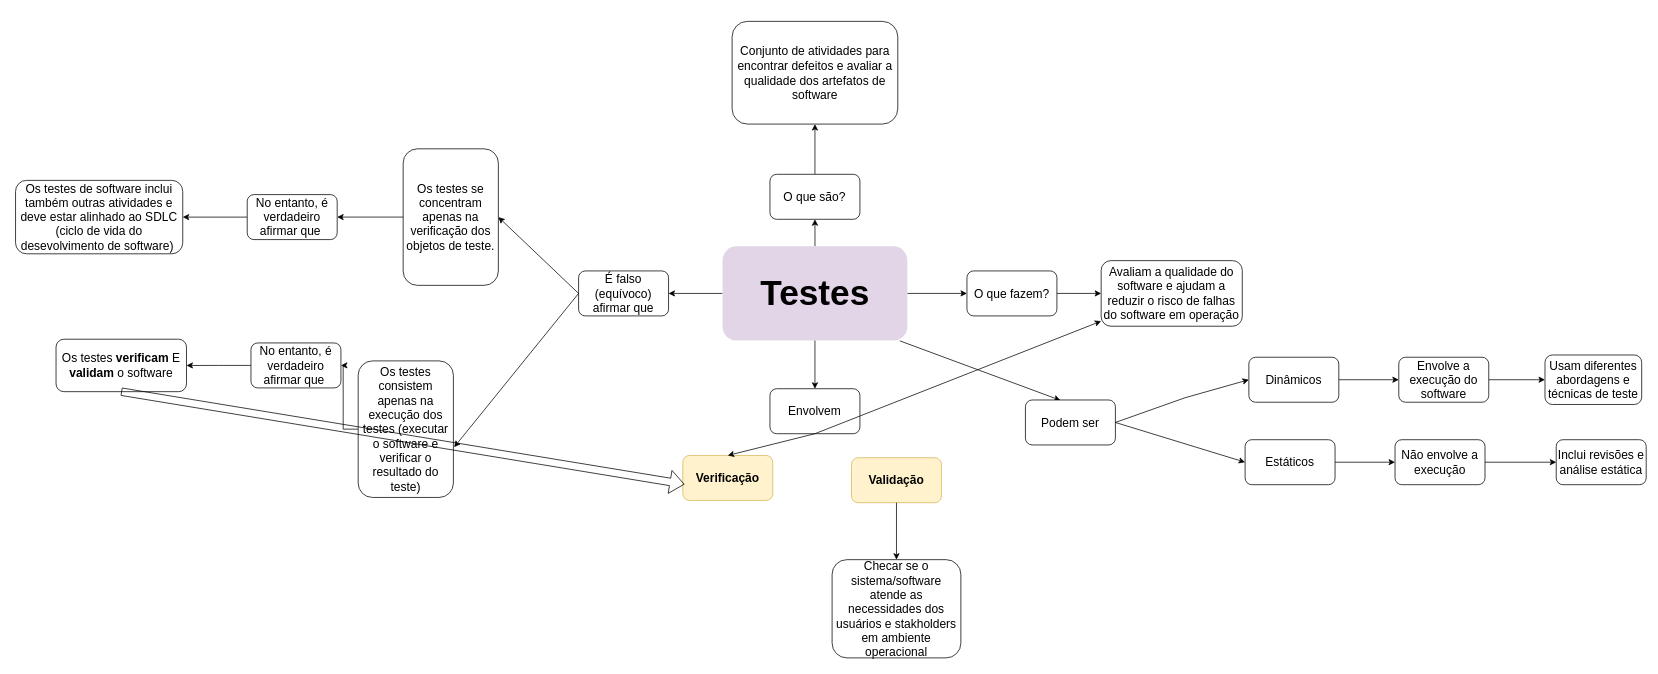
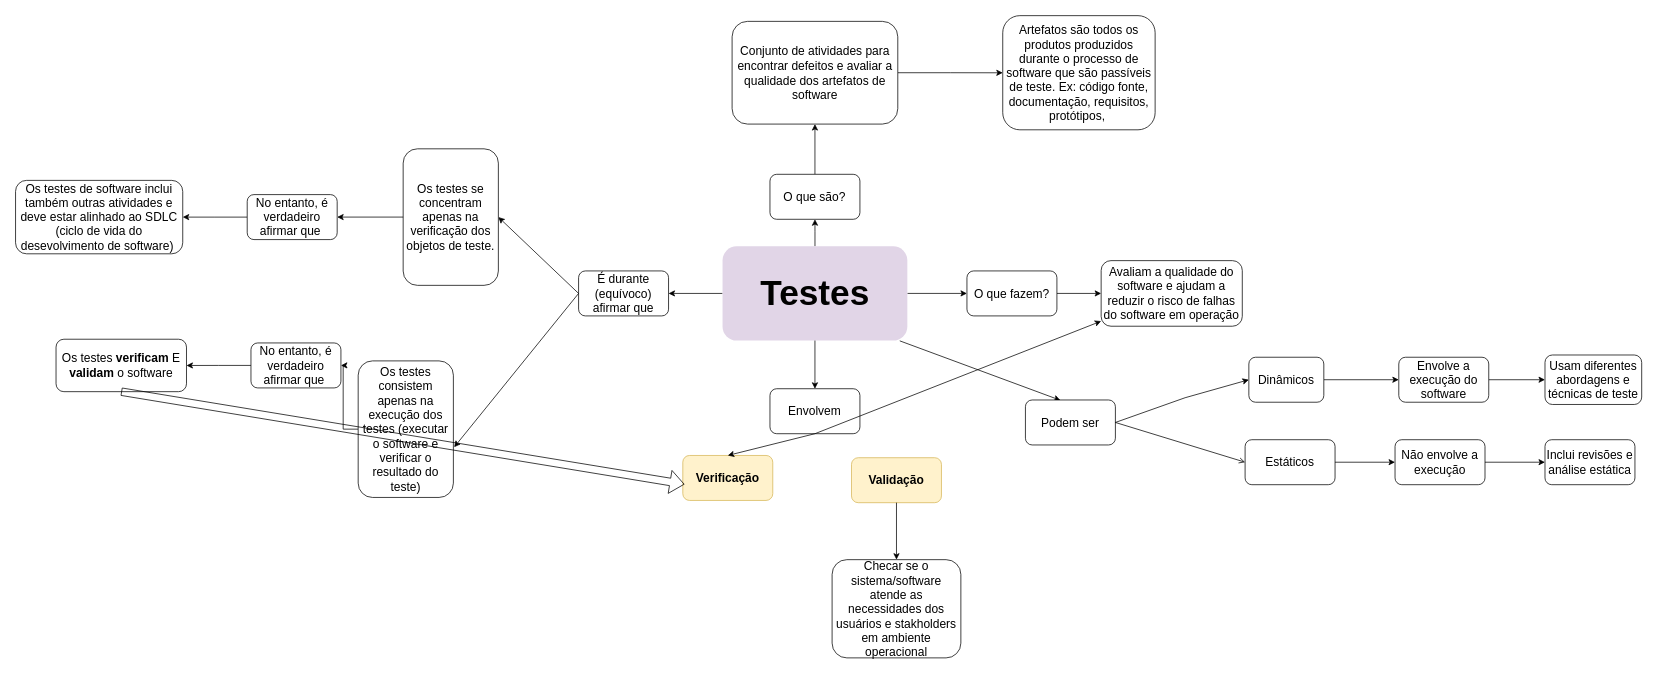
  <mxCell id="0" />
  <mxCell id="1" parent="0" />
  <mxCell id="2" style="edgeStyle=orthogonalEdgeStyle;rounded=0;orthogonalLoop=1;jettySize=auto;html=1;entryX=0.5;entryY=1;entryDx=0;entryDy=0;fontSize=16;" parent="1" source="5" target="7" edge="1"><mxGeometry relative="1" as="geometry"><mxPoint x="1151.25" y="286.25" as="targetPoint" /></mxGeometry></mxCell>
  <mxCell id="3" value="" style="edgeStyle=orthogonalEdgeStyle;rounded=0;orthogonalLoop=1;jettySize=auto;html=1;fontSize=16;entryX=0;entryY=0.5;entryDx=0;entryDy=0;" parent="1" source="5" target="21" edge="1"><mxGeometry relative="1" as="geometry"><mxPoint x="1344.25" y="390.9" as="targetPoint" /></mxGeometry></mxCell>
  <mxCell id="4" style="edgeStyle=orthogonalEdgeStyle;rounded=0;orthogonalLoop=1;jettySize=auto;html=1;exitX=0;exitY=0.5;exitDx=0;exitDy=0;entryX=1;entryY=0.5;entryDx=0;entryDy=0;" parent="1" source="5" target="22" edge="1"><mxGeometry relative="1" as="geometry"><mxPoint x="889.115" y="391" as="targetPoint" /></mxGeometry></mxCell>
  <mxCell id="5" value="&lt;font style=&quot;font-size: 47px;&quot;&gt;Testes&lt;/font&gt;" style="rounded=1;whiteSpace=wrap;html=1;fillColor=#e1d5e7;strokeColor=none;fontSize=47;fontStyle=1" parent="1" vertex="1"><mxGeometry x="963" y="328" width="246.5" height="125.75" as="geometry" /></mxCell>
  <mxCell id="6" value="" style="edgeStyle=orthogonalEdgeStyle;rounded=0;orthogonalLoop=1;jettySize=auto;html=1;fontSize=16;" parent="1" source="7" target="9" edge="1"><mxGeometry relative="1" as="geometry" /></mxCell>
  <mxCell id="7" value="O que são?" style="whiteSpace=wrap;html=1;rounded=1;fontSize=16;" parent="1" vertex="1"><mxGeometry x="1026.25" y="232" width="120" height="60" as="geometry" /></mxCell>
+ <mxCell id="8" value="" style="edgeStyle=orthogonalEdgeStyle;rounded=0;orthogonalLoop=1;jettySize=auto;html=1;fontSize=16;" parent="1" source="9" target="10" edge="1"><mxGeometry relative="1" as="geometry" /></mxCell>
  <mxCell id="9" value="Conjunto de atividades para encontrar defeitos e avaliar a qualidade dos artefatos de software" style="whiteSpace=wrap;html=1;rounded=1;fontSize=16;" parent="1" vertex="1"><mxGeometry x="975.75" y="28" width="221" height="137" as="geometry" /></mxCell>
+ <mxCell id="10" value="Artefatos são todos os produtos produzidos durante o processo de software que são passíveis de teste. Ex: código fonte, documentação, requisitos, protótipos,&amp;nbsp;" style="whiteSpace=wrap;html=1;rounded=1;fontSize=16;" parent="1" vertex="1"><mxGeometry x="1336.75" y="20.38" width="203.25" height="152.25" as="geometry" /></mxCell>
  <mxCell id="11" value="Envolvem" style="whiteSpace=wrap;html=1;rounded=1;fontSize=16;" parent="1" vertex="1"><mxGeometry x="1026.25" y="518" width="120" height="60" as="geometry" /></mxCell>
  <mxCell id="12" value="" style="endArrow=classic;html=1;rounded=0;exitX=0.5;exitY=1;exitDx=0;exitDy=0;entryX=0.5;entryY=0;entryDx=0;entryDy=0;fontSize=16;" parent="1" source="5" target="11" edge="1"><mxGeometry width="50" height="50" relative="1" as="geometry"><mxPoint x="1110.75" y="560" as="sourcePoint" /><mxPoint x="1160.75" y="510" as="targetPoint" /></mxGeometry></mxCell>
  <mxCell id="13" value="&lt;b&gt;Verificação&lt;/b&gt;" style="whiteSpace=wrap;html=1;rounded=1;fontSize=16;fillColor=#fff2cc;strokeColor=#d6b656;" parent="1" vertex="1"><mxGeometry x="910" y="607" width="120" height="60" as="geometry" /></mxCell>
  <mxCell id="14" value="" style="endArrow=classic;html=1;rounded=0;entryX=0.5;entryY=0;entryDx=0;entryDy=0;exitX=0.5;exitY=1;exitDx=0;exitDy=0;fontSize=16;" parent="1" source="11" target="13" edge="1"><mxGeometry width="50" height="50" relative="1" as="geometry"><mxPoint x="1086" y="575" as="sourcePoint" /><mxPoint x="1160.75" y="637" as="targetPoint" /></mxGeometry></mxCell>
  <mxCell id="15" value="&lt;b&gt;Validação&lt;/b&gt;" style="whiteSpace=wrap;html=1;rounded=1;fontSize=16;fillColor=#fff2cc;strokeColor=#d6b656;" parent="1" vertex="1"><mxGeometry x="1135" y="610" width="120" height="60" as="geometry" /></mxCell>
  <mxCell id="16" value="" style="endArrow=classic;html=1;rounded=0;exitX=0.5;exitY=1;exitDx=0;exitDy=0;fontSize=16;" parent="1" source="11" target="19" edge="1"><mxGeometry width="50" height="50" relative="1" as="geometry"><mxPoint x="1130.25" y="578" as="sourcePoint" /><mxPoint x="1372.75" y="654" as="targetPoint" /></mxGeometry></mxCell>
  <mxCell id="17" value="" style="edgeStyle=orthogonalEdgeStyle;rounded=0;orthogonalLoop=1;jettySize=auto;html=1;exitX=0.5;exitY=1;exitDx=0;exitDy=0;" parent="1" source="15" target="18" edge="1"><mxGeometry relative="1" as="geometry"><mxPoint x="1202.5" y="676" as="sourcePoint" /></mxGeometry></mxCell>
  <mxCell id="18" value="Checar se o sistema/software atende as necessidades dos usuários e stakholders em ambiente operacional" style="whiteSpace=wrap;html=1;fontSize=16;rounded=1;" parent="1" vertex="1"><mxGeometry x="1109.13" y="746" width="171.75" height="131" as="geometry" /></mxCell>
  <mxCell id="19" value="Avaliam a qualidade do software e ajudam a reduzir o risco de falhas do software em operação" style="whiteSpace=wrap;html=1;rounded=1;fontSize=16;" parent="1" vertex="1"><mxGeometry x="1468" y="347.13" width="188.25" height="87.5" as="geometry" /></mxCell>
  <mxCell id="20" style="edgeStyle=orthogonalEdgeStyle;rounded=0;orthogonalLoop=1;jettySize=auto;html=1;exitX=1;exitY=0.5;exitDx=0;exitDy=0;entryX=0;entryY=0.5;entryDx=0;entryDy=0;" parent="1" source="21" target="19" edge="1"><mxGeometry relative="1" as="geometry" /></mxCell>
  <mxCell id="21" value="O que fazem?" style="whiteSpace=wrap;html=1;rounded=1;fontSize=16;" parent="1" vertex="1"><mxGeometry x="1289" y="360.87" width="120" height="60" as="geometry" /></mxCell>
- <mxCell id="22" value="É falso (equívoco) afirmar que" style="whiteSpace=wrap;html=1;rounded=1;fontSize=16;" parent="1" vertex="1"><mxGeometry x="771" y="360.88" width="120" height="60" as="geometry" /></mxCell>
+ <mxCell id="22" value="É durante (equívoco) afirmar que" style="whiteSpace=wrap;html=1;rounded=1;fontSize=16;" parent="1" vertex="1"><mxGeometry x="771" y="360.88" width="120" height="60" as="geometry" /></mxCell>
  <mxCell id="23" style="edgeStyle=orthogonalEdgeStyle;rounded=0;orthogonalLoop=1;jettySize=auto;html=1;entryX=1;entryY=0.5;entryDx=0;entryDy=0;" parent="1" source="24" target="28" edge="1"><mxGeometry relative="1" as="geometry" /></mxCell>
  <mxCell id="24" value="Os testes consistem apenas na execução dos testes (executar o software e verificar o resultado do teste)" style="whiteSpace=wrap;html=1;fontSize=16;rounded=1;" parent="1" vertex="1"><mxGeometry x="477" y="480.88" width="127" height="182.12" as="geometry" /></mxCell>
  <mxCell id="25" value="" style="endArrow=classic;html=1;rounded=0;exitX=0;exitY=0.5;exitDx=0;exitDy=0;fontSize=16;entryX=1;entryY=0.5;entryDx=0;entryDy=0;" parent="1" source="22" target="26" edge="1"><mxGeometry width="50" height="50" relative="1" as="geometry"><mxPoint x="780" y="292" as="sourcePoint" /><mxPoint x="675" y="283" as="targetPoint" /></mxGeometry></mxCell>
  <mxCell id="26" value="Os testes se concentram apenas na verificação dos objetos de teste." style="whiteSpace=wrap;html=1;fontSize=16;rounded=1;" parent="1" vertex="1"><mxGeometry y="198" width="127" height="182.12" as="geometry" x="537" /></mxCell>
  <mxCell id="27" value="" style="edgeStyle=orthogonalEdgeStyle;rounded=0;orthogonalLoop=1;jettySize=auto;html=1;" parent="1" source="28" target="33" edge="1"><mxGeometry relative="1" as="geometry" /></mxCell>
  <mxCell id="28" value="No entanto, é verdadeiro afirmar que&amp;nbsp;" style="whiteSpace=wrap;html=1;fontSize=16;rounded=1;" parent="1" vertex="1"><mxGeometry x="334" y="456.94" width="120" height="60" as="geometry" /></mxCell>
  <mxCell id="29" value="" style="endArrow=classic;html=1;rounded=0;fontSize=16;exitX=0;exitY=0.5;exitDx=0;exitDy=0;entryX=1;entryY=0.5;entryDx=0;entryDy=0;" parent="1" source="26" target="31" edge="1"><mxGeometry width="50" height="50" relative="1" as="geometry"><mxPoint x="540.14" y="311.88" as="sourcePoint" /><mxPoint x="346" y="285" as="targetPoint" /><Array as="points" /></mxGeometry></mxCell>
  <mxCell id="30" value="" style="edgeStyle=orthogonalEdgeStyle;rounded=0;orthogonalLoop=1;jettySize=auto;html=1;" parent="1" source="31" target="32" edge="1"><mxGeometry relative="1" as="geometry" /></mxCell>
  <mxCell id="31" value="No entanto, é verdadeiro afirmar que&amp;nbsp;" style="whiteSpace=wrap;html=1;fontSize=16;rounded=1;" parent="1" vertex="1"><mxGeometry x="329" y="259.06" width="120" height="60" as="geometry" /></mxCell>
  <mxCell id="32" value="Os testes de software inclui também outras atividades e deve estar alinhado ao SDLC (ciclo de vida do desevolvimento de software)&amp;nbsp;" style="whiteSpace=wrap;html=1;fontSize=16;rounded=1;" parent="1" vertex="1"><mxGeometry x="20" y="240.09" width="223" height="97.94" as="geometry" /></mxCell>
  <mxCell id="33" value="Os testes &lt;b&gt;verificam &lt;/b&gt;E &lt;b&gt;validam&lt;/b&gt; o software" style="whiteSpace=wrap;html=1;fontSize=16;rounded=1;" parent="1" vertex="1"><mxGeometry x="74" y="451.97" width="174" height="69.94" as="geometry" /></mxCell>
  <mxCell id="34" value="" style="shape=flexArrow;endArrow=classic;html=1;rounded=0;exitX=0.5;exitY=1;exitDx=0;exitDy=0;entryX=0.019;entryY=0.641;entryDx=0;entryDy=0;entryPerimeter=0;" parent="1" source="33" target="13" edge="1"><mxGeometry width="50" height="50" relative="1" as="geometry"><mxPoint x="415" y="625" as="sourcePoint" /><mxPoint x="465" y="575" as="targetPoint" /></mxGeometry></mxCell>
  <mxCell id="35" value="" style="endArrow=classic;html=1;rounded=0;exitX=0;exitY=0.5;exitDx=0;exitDy=0;fontSize=16;entryX=1.008;entryY=0.632;entryDx=0;entryDy=0;entryPerimeter=0;" parent="1" source="22" target="24" edge="1"><mxGeometry width="50" height="50" relative="1" as="geometry"><mxPoint x="781" y="401" as="sourcePoint" /><mxPoint x="674" y="299" as="targetPoint" /></mxGeometry></mxCell>
  <mxCell id="36" value="" style="endArrow=classic;html=1;rounded=0;entryX=0.389;entryY=0.007;entryDx=0;entryDy=0;exitX=0.959;exitY=1.003;exitDx=0;exitDy=0;fontSize=16;exitPerimeter=0;entryPerimeter=0;" parent="1" source="5" target="37" edge="1"><mxGeometry width="50" height="50" relative="1" as="geometry"><mxPoint x="1286" y="508" as="sourcePoint" /><mxPoint x="1395" y="540" as="targetPoint" /></mxGeometry></mxCell>
  <mxCell id="37" value="Podem ser" style="whiteSpace=wrap;html=1;rounded=1;fontSize=16;" parent="1" vertex="1"><mxGeometry x="1367" y="533" width="120" height="60" as="geometry" /></mxCell>
  <mxCell id="38" value="" style="endArrow=classic;html=1;rounded=0;exitX=1;exitY=0.5;exitDx=0;exitDy=0;fontSize=16;entryX=0;entryY=0.5;entryDx=0;entryDy=0;" parent="1" source="37" target="41" edge="1"><mxGeometry width="50" height="50" relative="1" as="geometry"><mxPoint x="1505" y="603" as="sourcePoint" /><mxPoint x="1681" y="514" as="targetPoint" /><Array as="points"><mxPoint x="1580" y="530" /></Array></mxGeometry></mxCell>
- <mxCell id="39" value="" style="endArrow=classic;html=1;rounded=0;exitX=1;exitY=0.5;exitDx=0;exitDy=0;fontSize=16;entryX=0;entryY=0.5;entryDx=0;entryDy=0;" parent="1" source="37" target="42" edge="1"><mxGeometry width="50" height="50" relative="1" as="geometry"><mxPoint x="1497" y="573" as="sourcePoint" /><mxPoint x="1667" y="614" as="targetPoint" /></mxGeometry></mxCell>
+ <mxCell id="39" value="" style="endArrow=open;html=1;rounded=0;exitX=1;exitY=0.5;exitDx=0;exitDy=0;fontSize=16;entryX=0;entryY=0.5;entryDx=0;entryDy=0;" parent="1" source="37" target="42" edge="1"><mxGeometry width="50" height="50" relative="1" as="geometry"><mxPoint x="1497" y="573" as="sourcePoint" /><mxPoint x="1667" y="614" as="targetPoint" /></mxGeometry></mxCell>
  <mxCell id="40" value="" style="edgeStyle=orthogonalEdgeStyle;rounded=0;orthogonalLoop=1;jettySize=auto;html=1;" parent="1" source="41" target="44" edge="1"><mxGeometry relative="1" as="geometry" /></mxCell>
- <mxCell id="41" value="Dinâmicos" style="whiteSpace=wrap;html=1;rounded=1;fontSize=16;" parent="1" vertex="1"><mxGeometry x="1665" y="476" width="120" height="60" as="geometry" /></mxCell>
+ <mxCell id="41" value="Dinâmicos" style="whiteSpace=wrap;html=1;rounded=1;fontSize=16;" parent="1" vertex="1"><mxGeometry x="1665" y="476" width="100" height="60" as="geometry" /></mxCell>
  <mxCell id="42" value="Estáticos" style="whiteSpace=wrap;html=1;rounded=1;fontSize=16;" parent="1" vertex="1"><mxGeometry x="1660" y="586" width="120" height="60" as="geometry" /></mxCell>
  <mxCell id="43" value="" style="edgeStyle=orthogonalEdgeStyle;rounded=0;orthogonalLoop=1;jettySize=auto;html=1;" parent="1" source="44" target="48" edge="1"><mxGeometry relative="1" as="geometry" /></mxCell>
  <mxCell id="44" value="Envolve a execução do software" style="whiteSpace=wrap;html=1;fontSize=16;rounded=1;" parent="1" vertex="1"><mxGeometry x="1865" y="476" width="120" height="60" as="geometry" /></mxCell>
  <mxCell id="45" value="" style="edgeStyle=orthogonalEdgeStyle;rounded=0;orthogonalLoop=1;jettySize=auto;html=1;exitX=1;exitY=0.5;exitDx=0;exitDy=0;" parent="1" source="42" target="47" edge="1"><mxGeometry relative="1" as="geometry"><mxPoint x="1783" y="614" as="sourcePoint" /></mxGeometry></mxCell>
  <mxCell id="46" value="" style="edgeStyle=orthogonalEdgeStyle;rounded=0;orthogonalLoop=1;jettySize=auto;html=1;" parent="1" source="47" target="49" edge="1"><mxGeometry relative="1" as="geometry" /></mxCell>
  <mxCell id="47" value="Não envolve a execução" style="whiteSpace=wrap;html=1;fontSize=16;rounded=1;" parent="1" vertex="1"><mxGeometry x="1860" y="586" width="120" height="60" as="geometry" /></mxCell>
  <mxCell id="48" value="Usam diferentes abordagens e técnicas de teste" style="whiteSpace=wrap;html=1;fontSize=16;rounded=1;" parent="1" vertex="1"><mxGeometry x="2060" y="473" width="129" height="66" as="geometry" /></mxCell>
- <mxCell id="49" value="Inclui revisões e análise estática" style="whiteSpace=wrap;html=1;fontSize=16;rounded=1;" parent="1" vertex="1"><mxGeometry x="2075" y="586" width="120" height="60" as="geometry" /></mxCell>
+ <mxCell id="49" value="Inclui revisões e análise estática" style="whiteSpace=wrap;html=1;fontSize=16;rounded=1;" parent="1" vertex="1"><mxGeometry x="2060" y="586" width="120" height="60" as="geometry" /></mxCell>
